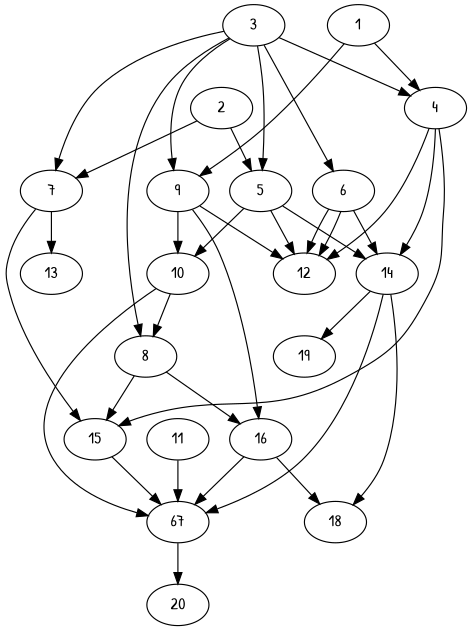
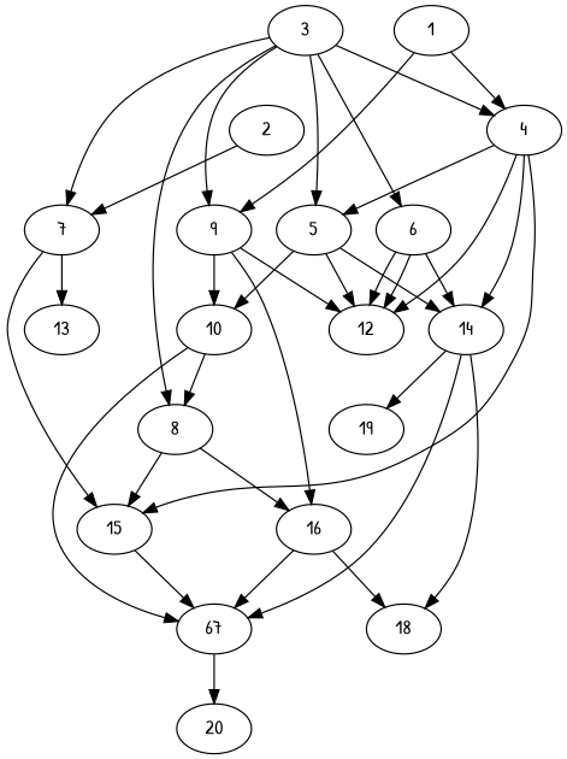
  digraph {
    fontname="Patrick Hand"
    node [alpha=0.11 fontname="Patrick Hand"]
    edge [fontname="Patrick Hand"]
    1 [alpha=0.18 expect_size=15997952]
    4 [alpha=0.03 expect_size=27420672]
    9 [expect_size=32221184]
    12 [alpha=0.02 expect_size=8827904]
    14 [alpha=0.08 expect_size=36843520]
    15 [alpha=0.15 expect_size=44179456]
    10 [alpha=0.13 expect_size=10983424]
    16 [expect_size=20136960]
-   11 [alpha=0.19 expect_size=14496768]
    n10 [expect_size=42694656 label=67]
    18 [alpha=0.19 expect_size=28208128]
    19 [alpha=0.00 expect_size=7292928]
    8 [expect_size=35922944]
    2 [alpha=0.03 expect_size=40772608]
    5 [alpha=0.10 expect_size=45581312]
    7 [alpha=0.14 expect_size=23172096]
    13 [alpha=0.07 expect_size=14879744]
    3 [alpha=0.09 expect_size=8805376]
    6 [alpha=0.10 expect_size=22433792]
    20 [alpha=0.17 expect_size=34392064]
    1 -> 4
    1 -> 9
    4 -> 12
    4 -> 14
    4 -> 15
    9 -> 12
    9 -> 10
    9 -> 16
    14 -> n10
    14 -> 18
    14 -> 19
    15 -> n10
    10 -> n10
    10 -> 8
    16 -> n10
    16 -> 18
-   11 -> n10
    n10 -> 20
    8 -> 15
    8 -> 16
-   2 -> 5
+   4 -> 5
    2 -> 7
    5 -> 12
    5 -> 14
    5 -> 10
    7 -> 15
    7 -> 13
    3 -> 4
    3 -> 9
    3 -> 8
    3 -> 5
    3 -> 7
    3 -> 6
    6 -> 12
    6 -> 12
    6 -> 14
  }
